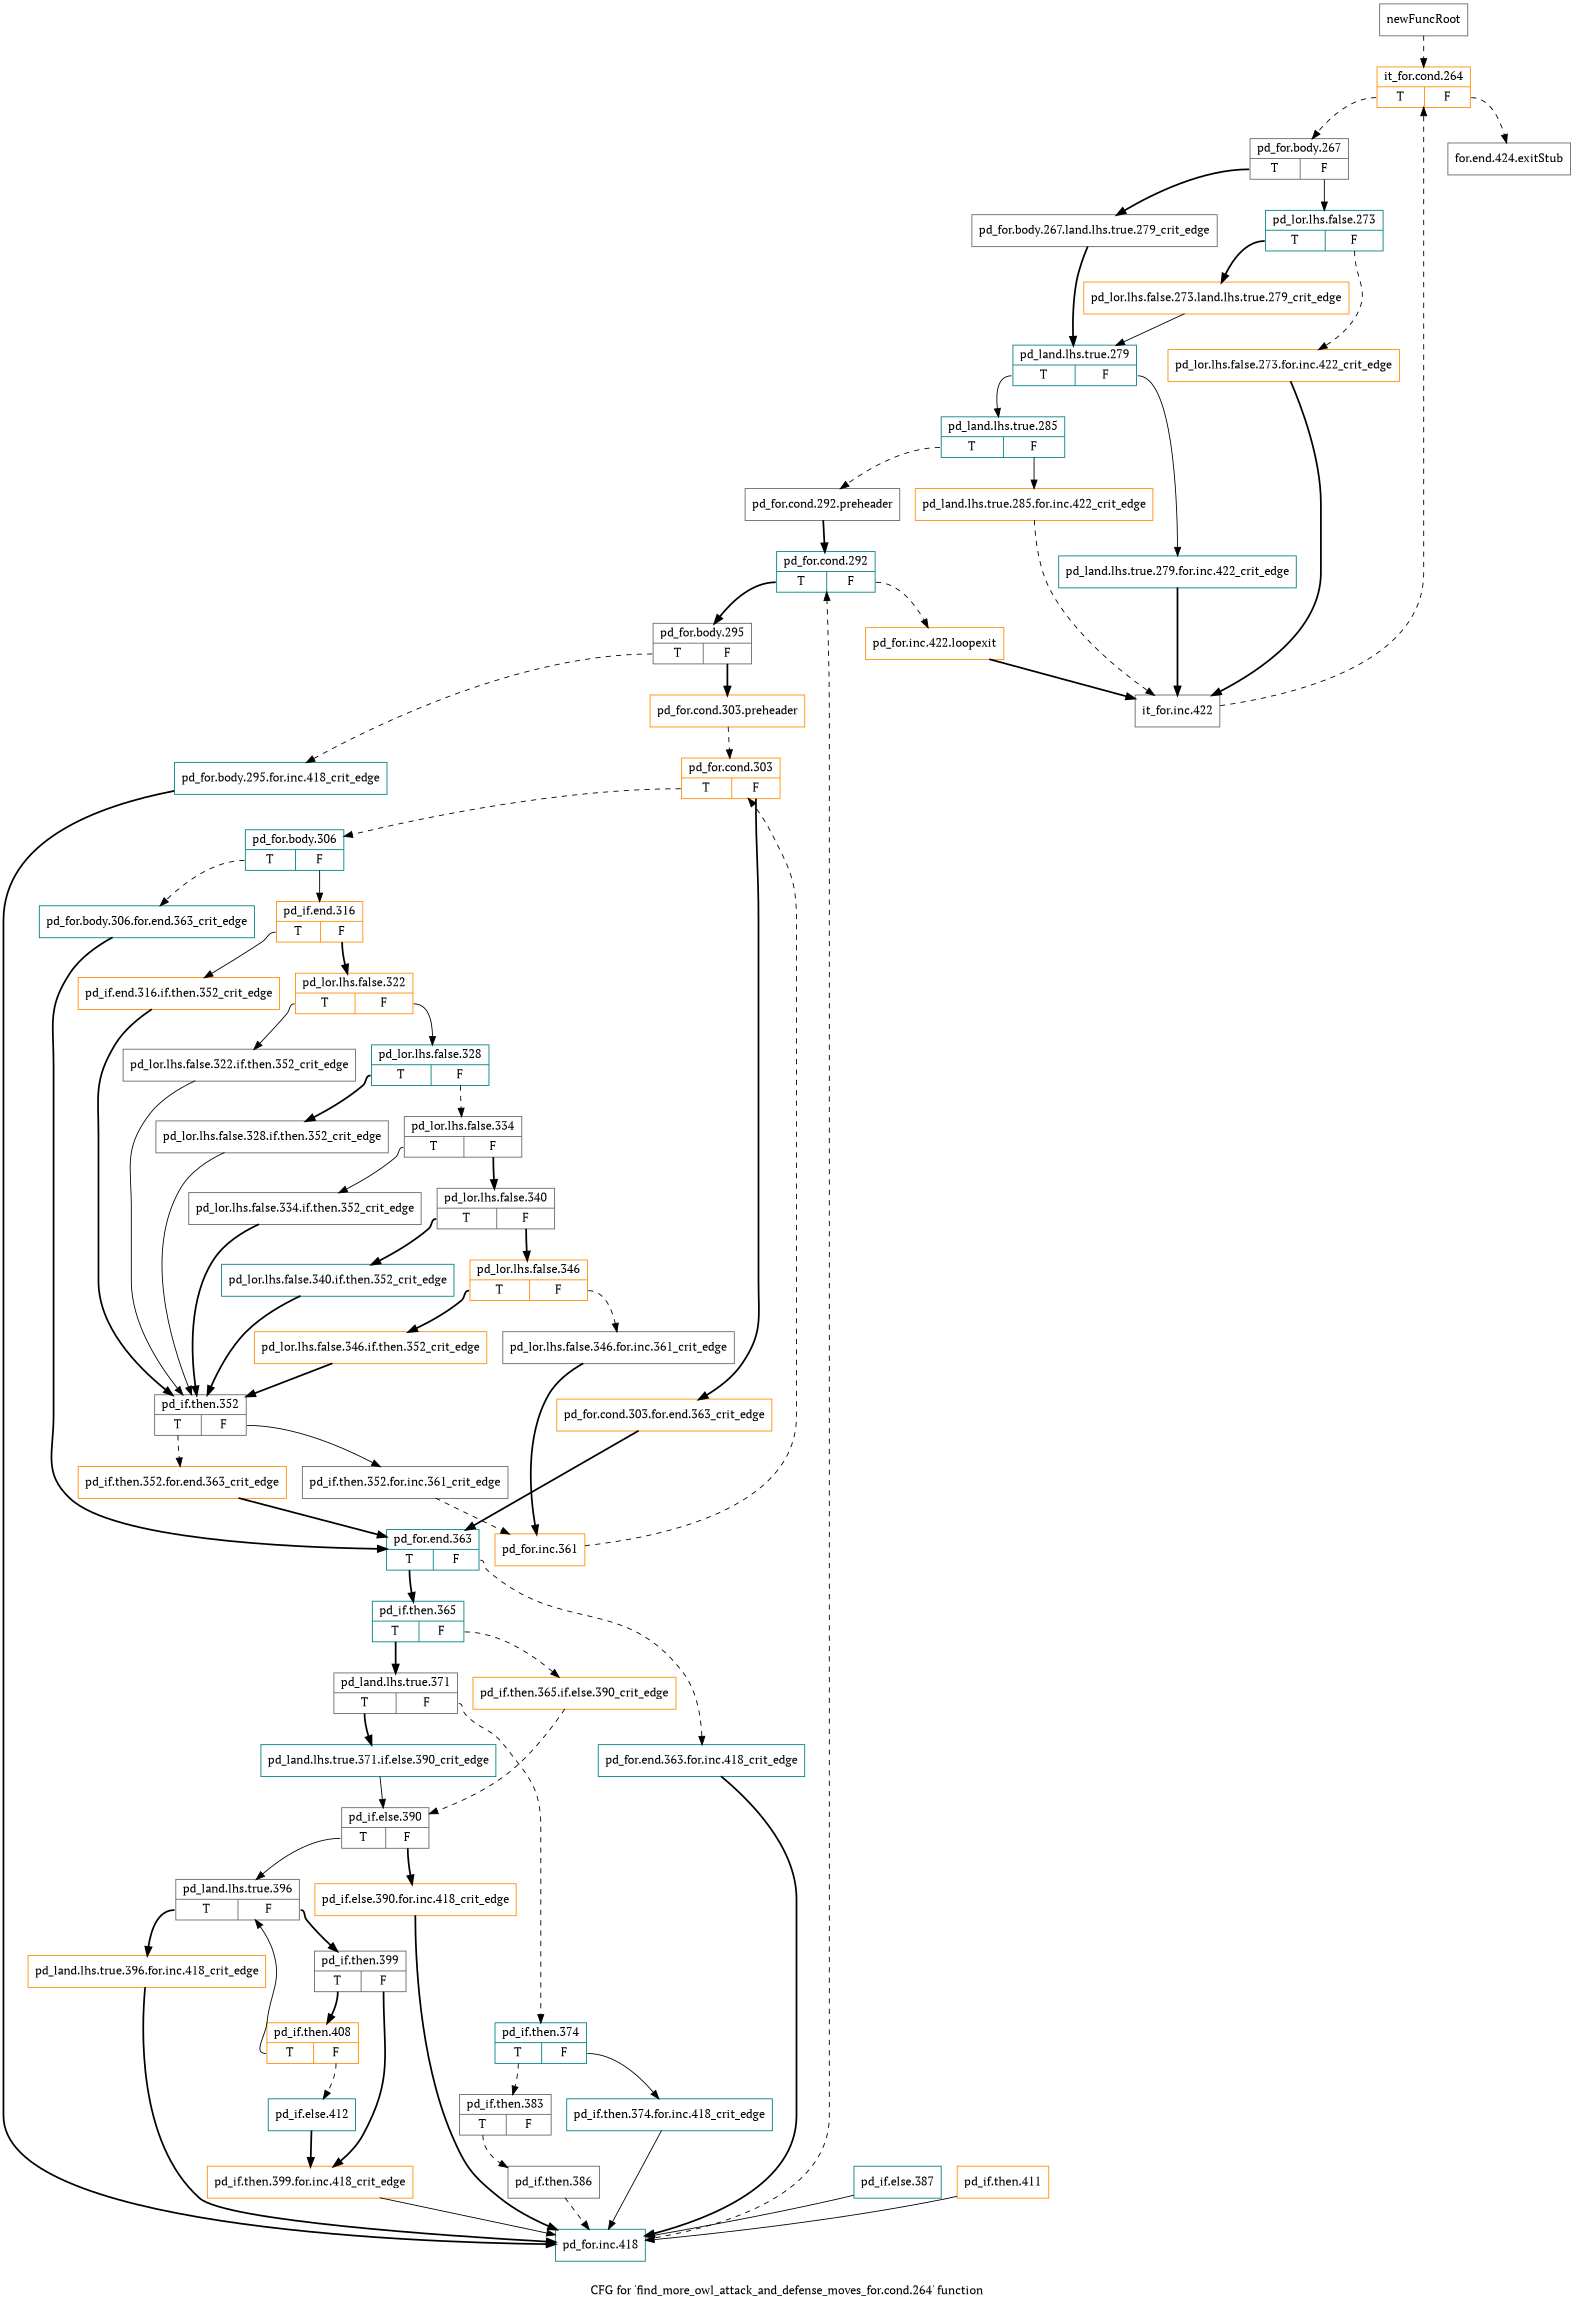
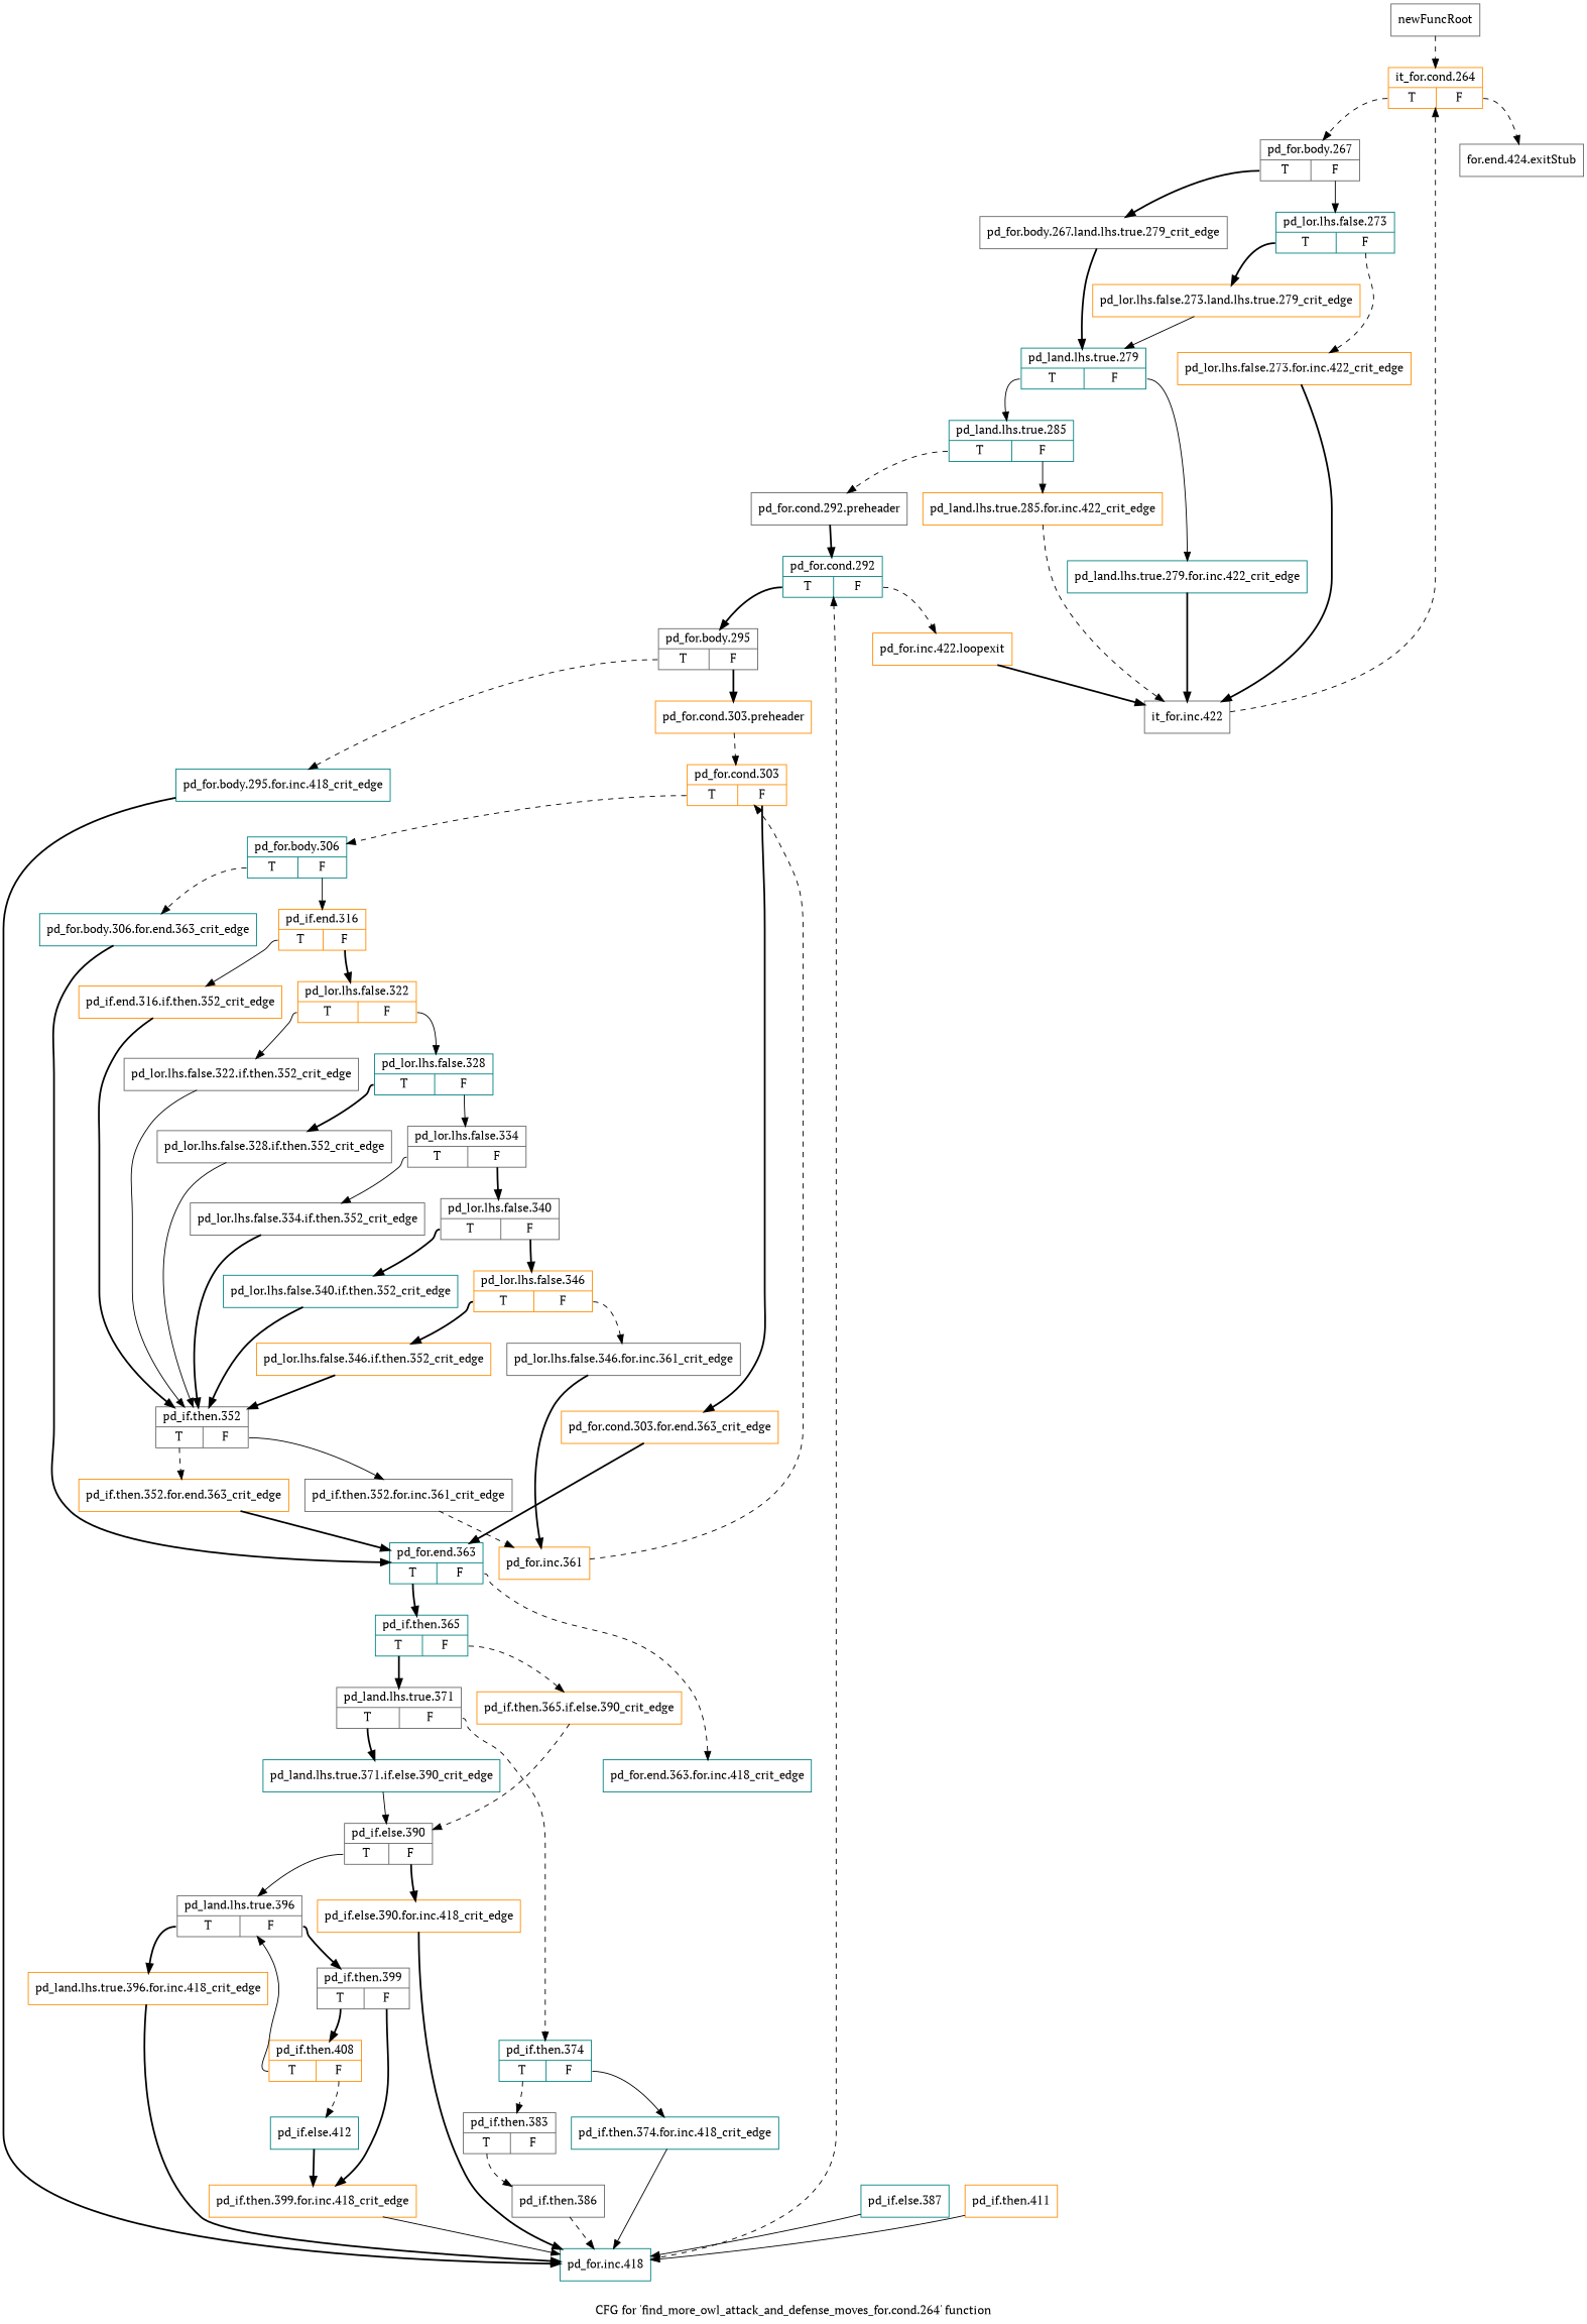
  digraph {
    fontname="PT Serif"
    label="CFG for 'find_more_owl_attack_and_defense_moves_for.cond.264' function"
    node [color=gray40 fontname="PT Serif" shape=record]
    edge [fontname="PT Serif" style=bold]
    n1 [label="{newFuncRoot}"]
    n2 [color=darkorange label="{it_for.cond.264|{<s0>T|<s1>F}}"]
    n3 [label="{for.end.424.exitStub}"]
    n4 [label="{pd_for.body.267|{<s0>T|<s1>F}}"]
    n5 [label="{pd_for.body.267.land.lhs.true.279_crit_edge}"]
    n6 [color=teal label="{pd_lor.lhs.false.273|{<s0>T|<s1>F}}"]
    n7 [color=teal label="{pd_land.lhs.true.279|{<s0>T|<s1>F}}"]
    n8 [color=darkorange label="{pd_lor.lhs.false.273.land.lhs.true.279_crit_edge}"]
    n9 [color=darkorange label="{pd_lor.lhs.false.273.for.inc.422_crit_edge}"]
    n10 [color=teal label="{pd_land.lhs.true.285|{<s0>T|<s1>F}}"]
    n11 [color=teal label="{pd_land.lhs.true.279.for.inc.422_crit_edge}"]
    n12 [label="{it_for.inc.422}"]
    n13 [label="{pd_for.cond.292.preheader}"]
    n14 [color=darkorange label="{pd_land.lhs.true.285.for.inc.422_crit_edge}"]
    n15 [color=teal label="{pd_for.cond.292|{<s0>T|<s1>F}}"]
    n16 [label="{pd_for.body.295|{<s0>T|<s1>F}}"]
    n17 [color=darkorange label="{pd_for.inc.422.loopexit}"]
    n18 [color=teal label="{pd_for.body.295.for.inc.418_crit_edge}"]
    n19 [color=darkorange label="{pd_for.cond.303.preheader}"]
    n20 [color=teal label="{pd_for.inc.418}"]
    n21 [color=darkorange label="{pd_for.cond.303|{<s0>T|<s1>F}}"]
    n22 [color=teal label="{pd_for.body.306|{<s0>T|<s1>F}}"]
    n23 [color=darkorange label="{pd_for.cond.303.for.end.363_crit_edge}"]
    n24 [color=teal label="{pd_for.body.306.for.end.363_crit_edge}"]
    n25 [color=darkorange label="{pd_if.end.316|{<s0>T|<s1>F}}"]
    n26 [color=teal label="{pd_for.end.363|{<s0>T|<s1>F}}"]
    n27 [color=darkorange label="{pd_if.end.316.if.then.352_crit_edge}"]
    n28 [color=darkorange label="{pd_lor.lhs.false.322|{<s0>T|<s1>F}}"]
    n29 [color=teal label="{pd_if.then.365|{<s0>T|<s1>F}}"]
    n30 [color=teal label="{pd_for.end.363.for.inc.418_crit_edge}"]
    n31 [label="{pd_land.lhs.true.371|{<s0>T|<s1>F}}"]
    n32 [color=darkorange label="{pd_if.then.365.if.else.390_crit_edge}"]
    n33 [label="{pd_if.then.352|{<s0>T|<s1>F}}"]
    n34 [label="{pd_lor.lhs.false.322.if.then.352_crit_edge}"]
    n35 [color=teal label="{pd_lor.lhs.false.328|{<s0>T|<s1>F}}"]
    n36 [color=darkorange label="{pd_if.then.352.for.end.363_crit_edge}"]
    n37 [label="{pd_if.then.352.for.inc.361_crit_edge}"]
    n38 [label="{pd_lor.lhs.false.328.if.then.352_crit_edge}"]
    n39 [label="{pd_lor.lhs.false.334|{<s0>T|<s1>F}}"]
    n40 [label="{pd_lor.lhs.false.334.if.then.352_crit_edge}"]
    n41 [label="{pd_lor.lhs.false.340|{<s0>T|<s1>F}}"]
    n42 [color=teal label="{pd_lor.lhs.false.340.if.then.352_crit_edge}"]
    n43 [color=darkorange label="{pd_lor.lhs.false.346|{<s0>T|<s1>F}}"]
    n44 [color=darkorange label="{pd_lor.lhs.false.346.if.then.352_crit_edge}"]
    n45 [label="{pd_lor.lhs.false.346.for.inc.361_crit_edge}"]
    n46 [color=darkorange label="{pd_for.inc.361}"]
    n47 [color=teal label="{pd_land.lhs.true.371.if.else.390_crit_edge}"]
    n48 [color=teal label="{pd_if.then.374|{<s0>T|<s1>F}}"]
    n49 [label="{pd_if.else.390|{<s0>T|<s1>F}}"]
    n50 [label="{pd_if.then.383|{<s0>T|<s1>F}}"]
    n51 [color=teal label="{pd_if.then.374.for.inc.418_crit_edge}"]
    n52 [label="{pd_land.lhs.true.396|{<s0>T|<s1>F}}"]
    n53 [color=darkorange label="{pd_if.else.390.for.inc.418_crit_edge}"]
    n54 [color=darkorange label="{pd_land.lhs.true.396.for.inc.418_crit_edge}"]
    n55 [label="{pd_if.then.399|{<s0>T|<s1>F}}"]
    n56 [label="{pd_if.then.386}"]
    n57 [color=teal label="{pd_if.else.387}"]
    n58 [color=darkorange label="{pd_if.then.408|{<s0>T|<s1>F}}"]
    n59 [color=darkorange label="{pd_if.then.399.for.inc.418_crit_edge}"]
    n60 [color=teal label="{pd_if.else.412}"]
    n61 [color=darkorange label="{pd_if.then.411}"]
    n1 -> n2 [style=dashed]
    n2 -> n3 [style=dashed tailport=s1]
    n2 -> n4 [style=dashed tailport=s0]
    n4 -> n5 [tailport=s0]
    n4 -> n6 [style=solid tailport=s1]
    n5 -> n7
    n6 -> n8 [tailport=s0]
    n6 -> n9 [style=dashed tailport=s1]
    n7 -> n10 [style=solid tailport=s0]
    n7 -> n11 [style=solid tailport=s1]
    n8 -> n7 [style=solid]
    n9 -> n12
    n10 -> n13 [style=dashed tailport=s0]
    n10 -> n14 [style=solid tailport=s1]
    n11 -> n12
    n12 -> n2 [style=dashed]
    n13 -> n15
    n14 -> n12 [style=dashed]
    n15 -> n16 [tailport=s0]
    n15 -> n17 [style=dashed tailport=s1]
    n16 -> n18 [style=dashed tailport=s0]
    n16 -> n19 [tailport=s1]
    n17 -> n12
    n18 -> n20
    n19 -> n21 [style=dashed]
    n20 -> n15 [style=dashed]
    n21 -> n22 [style=dashed tailport=s0]
    n21 -> n23 [tailport=s1]
    n22 -> n24 [style=dashed tailport=s0]
    n22 -> n25 [style=solid tailport=s1]
    n23 -> n26
    n24 -> n26
    n25 -> n27 [style=solid tailport=s0]
    n25 -> n28 [tailport=s1]
    n26 -> n29 [tailport=s0]
    n26 -> n30 [style=dashed tailport=s1]
    n27 -> n33
    n28 -> n34 [style=solid tailport=s0]
    n28 -> n35 [style=solid tailport=s1]
    n29 -> n31 [tailport=s0]
    n29 -> n32 [style=dashed tailport=s1]
-   n30 -> n20
    n31 -> n47 [tailport=s0]
    n31 -> n48 [style=dashed tailport=s1]
    n32 -> n49 [style=dashed]
    n33 -> n36 [style=dashed tailport=s0]
    n33 -> n37 [style=solid tailport=s1]
    n34 -> n33 [style=solid]
    n35 -> n38 [tailport=s0]
-   n35 -> n39 [style=dashed tailport=s1]
+   n35 -> n39 [style=solid tailport=s1]
    n36 -> n26
    n37 -> n46 [style=dashed]
    n38 -> n33 [style=solid]
    n39 -> n40 [style=solid tailport=s0]
    n39 -> n41 [tailport=s1]
    n40 -> n33
    n41 -> n42 [tailport=s0]
    n41 -> n43 [tailport=s1]
    n42 -> n33
    n43 -> n44 [tailport=s0]
    n43 -> n45 [style=dashed tailport=s1]
    n44 -> n33
    n45 -> n46
    n46 -> n21 [style=dashed]
    n47 -> n49 [style=solid]
    n48 -> n50 [style=dashed tailport=s0]
    n48 -> n51 [style=solid tailport=s1]
    n49 -> n52 [style=solid tailport=s0]
    n49 -> n53 [tailport=s1]
    n50 -> n56 [style=dashed tailport=s0]
    n51 -> n20 [style=solid]
    n52 -> n54 [tailport=s0]
    n52 -> n55 [tailport=s1]
    n53 -> n20
    n54 -> n20
    n55 -> n58 [tailport=s0]
    n55 -> n59 [tailport=s1]
    n56 -> n20 [style=dashed]
    n57 -> n20 [style=solid]
    n58 -> n52 [style=solid tailport=s0]
    n58 -> n60 [style=dashed tailport=s1]
    n59 -> n20 [style=solid]
    n60 -> n59
    n61 -> n20 [style=solid]
  }
